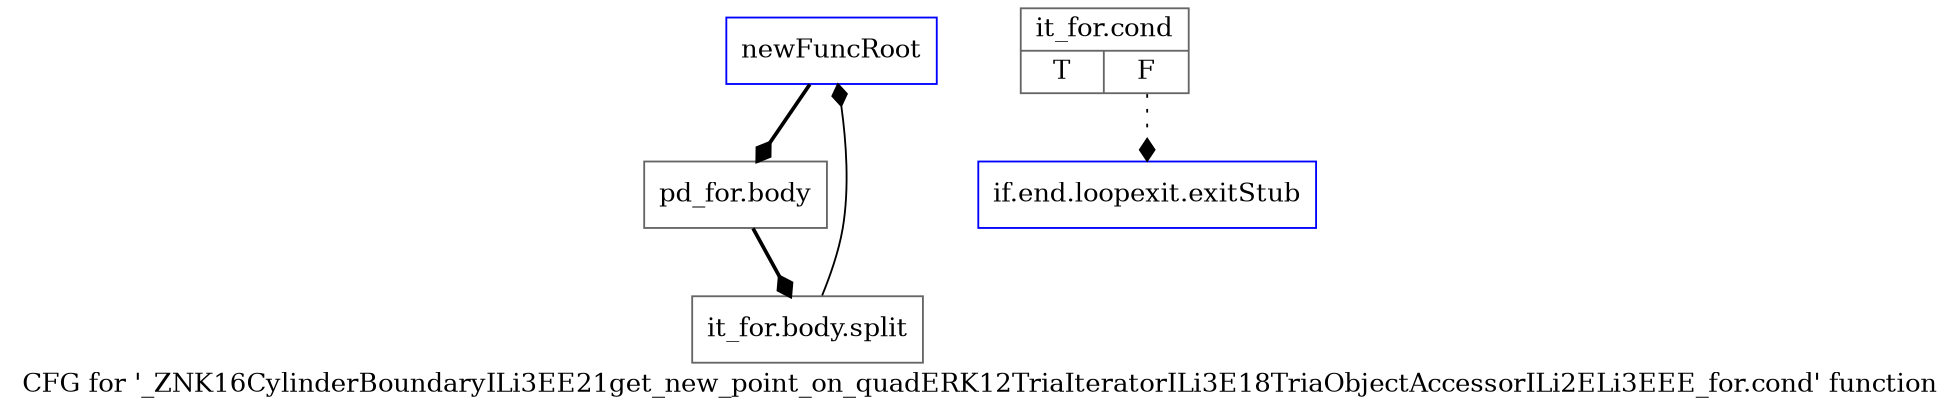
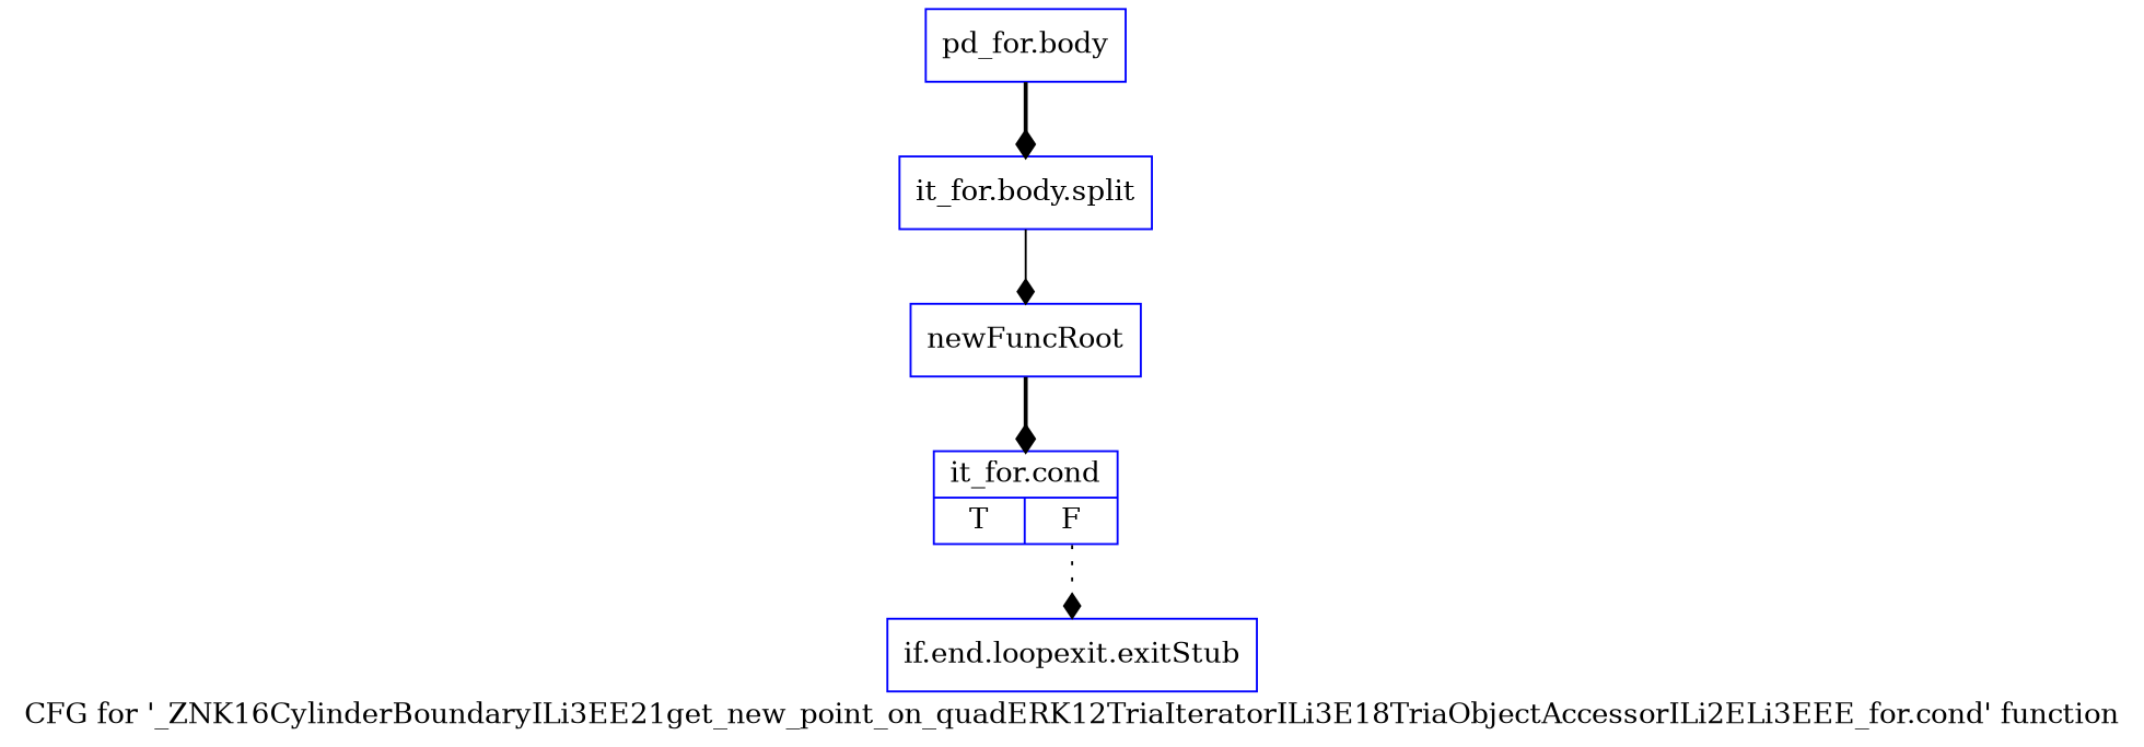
  digraph {
    label="CFG for '_ZNK16CylinderBoundaryILi3EE21get_new_point_on_quadERK12TriaIteratorILi3E18TriaObjectAccessorILi2ELi3EEE_for.cond' function"
    node [color=blue shape=record]
    edge [arrowhead=diamond style=bold]
    n1 [label="{newFuncRoot}"]
-   n2 [color=gray40 label="{it_for.cond|{<s0>T|<s1>F}}"]
+   n2 [label="{it_for.cond|{<s0>T|<s1>F}}"]
    n3 [label="{if.end.loopexit.exitStub}"]
-   n4 [color=gray40 label="{pd_for.body}"]
-   n5 [color=gray40 label="{it_for.body.split}"]
-   n1 -> n4
+   n4 [label="{pd_for.body}"]
+   n5 [label="{it_for.body.split}"]
+   n1 -> n2
    n2 -> n3 [style=dotted tailport=s1]
    n4 -> n5
    n5 -> n1 [style=solid]
  }
